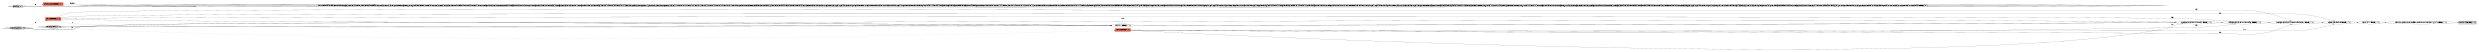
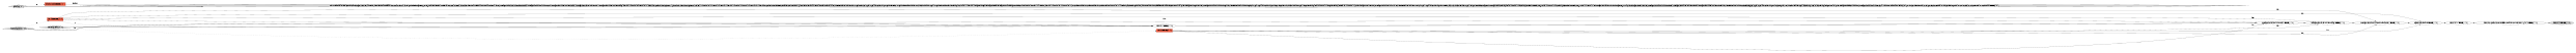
  digraph {
    fontname="Patrick Hand"
    rankdir=LR
    node [fillcolor=white fontname="Patrick Hand" shape=ellipse style=filled]
    edge [fontname="Patrick Hand" style=bold]
    n1 [label="JsonConfigProvider.bind(binder,\"druid.indexer.auditlog\",)@@@5@@@['1', '1', '0']"]
    n2 [label="JsonConfigProvider.bind(binder,\"druid.peon.taskActionClient.retry\",)@@@6@@@['1', '1', '0']"]
    n3 [label="configureTaskActionClient(binder)@@@7@@@['1', '1', '0']"]
    n4 [fillcolor=tomato label="final boolean standalone@@@2@@@['0', '0', '1']" shape=box]
    n5 [fillcolor=lightgray label="return ImmutableList.of(new Module(){@Override public void configure(Binder binder){if (standalone) {binder.bindConstant().annotatedWith(Names.named(\"serviceName\")).to(IndexingServiceSelectorConfig.DEFAULT_SERVICE_NAME)binder.bindConstant().annotatedWith(Names.named(\"servicePort\")).to(8090)binder.bindConstant().annotatedWith(Names.named(\"tlsServicePort\")).to(8290)}JsonConfigProvider.bind(binder,\"druid.coordinator.asOverlord\",)JsonConfigProvider.bind(binder,\"druid.indexer.queue\",)JsonConfigProvider.bind(binder,\"druid.indexer.tasklock\",)JsonConfigProvider.bind(binder,\"druid.indexer.task\",)JsonConfigProvider.bind(binder,\"druid.indexer.auditlog\",)binder.bind().in()binder.bind().to()binder.bind().to().in()binder.bind(new TypeLiteral<List<TaskLogStreamer>>(){}).toProvider(new ListProvider<TaskLogStreamer>().add().add()).in()binder.bind().to().in()binder.bind().in()binder.bind().in()binder.bind().in()binder.bind().in()binder.bind().in()binder.bind().to().in()binder.bind(new TypeLiteral<IndexTaskClientFactory<ParallelIndexSupervisorTaskClient>>(){}).toProvider(Providers.of(null))binder.bind().toProvider(Providers.of(null))PolyBind.createChoice(binder,\"druid.indexer.task.rowIngestionMeters.type\",Key.get(),Key.get())final MapBinder<String,RowIngestionMetersFactory> rowIngestionMetersHandlerProviderBinder = PolyBind.optionBinder(binder,Key.get())rowIngestionMetersHandlerProviderBinder.addBinding(\"dropwizard\").to().in()binder.bind().in()configureTaskStorage(binder)configureAutoscale(binder)configureRunners(binder)configureOverlordHelpers(binder)binder.bind().toProvider().in()if (standalone) {binder.bind().in()binder.bind().to().in()binder.bind().to().in()}Jerseys.addResource(binder,)Jerseys.addResource(binder,)Jerseys.addResource(binder,)binder.bind().to().in()if (standalone) {LifecycleModule.register(binder,)}bindAnnouncer(binder,,DiscoverySideEffectsProvider.builder(NodeType.OVERLORD).build())}private void configureTaskStorage(Binder binder){JsonConfigProvider.bind(binder,\"druid.indexer.storage\",)PolyBind.createChoice(binder,\"druid.indexer.storage.type\",Key.get(),Key.get())final MapBinder<String,TaskStorage> storageBinder = PolyBind.optionBinder(binder,Key.get())storageBinder.addBinding(\"local\").to()binder.bind().in()storageBinder.addBinding(\"metadata\").to().in()binder.bind().in()}private void configureRunners(Binder binder){JsonConfigProvider.bind(binder,\"druid.worker\",)PolyBind.createChoice(binder,\"druid.indexer.runner.type\",Key.get(),Key.get())final MapBinder<String,TaskRunnerFactory> biddy = PolyBind.optionBinder(binder,Key.get())IndexingServiceModuleHelper.configureTaskRunnerConfigs(binder)biddy.addBinding(\"local\").to()binder.bind().in()biddy.addBinding(RemoteTaskRunnerFactory.TYPE_NAME).to().in()binder.bind().in()biddy.addBinding(HttpRemoteTaskRunnerFactory.TYPE_NAME).to().in()binder.bind().in()JacksonConfigProvider.bind(binder,WorkerBehaviorConfig.CONFIG_KEY,,null)}private void configureAutoscale(Binder binder){JsonConfigProvider.bind(binder,\"druid.indexer.autoscale\",)JsonConfigProvider.bind(binder,\"druid.indexer.autoscale\",)JsonConfigProvider.bind(binder,\"druid.indexer.autoscale\",)PolyBind.createChoice(binder,\"druid.indexer.autoscale.strategy.type\",Key.get(),Key.get())final MapBinder<String,ProvisioningStrategy> biddy = PolyBind.optionBinder(binder,Key.get())biddy.addBinding(\"simple\").to()biddy.addBinding(\"pendingTaskBased\").to()}private void configureOverlordHelpers(Binder binder){JsonConfigProvider.bind(binder,\"druid.indexer.logs.kill\",)Multibinder.newSetBinder(binder,).addBinding().to()}},new IndexingServiceFirehoseModule(),new IndexingServiceInputSourceModule(),new IndexingServiceTaskLogsModule(),new SupervisorModule(),new LookupSerdeModule(),new SamplerModule())@@@3@@@['0', '0', '1']"]
    n6 [fillcolor=tomato label="Binder binder@@@2@@@['1', '0', '0']" shape=box]
    n7 [label="JsonConfigProvider.bind(binder,\"druid.indexer.task\",)@@@4@@@['1', '1', '0']"]
    n8 [label="binder.bind().in()@@@3@@@['1', '1', '0']"]
    n9 [label="binder.bind().to().in()@@@8@@@['1', '1', '0']"]
    n10 [fillcolor=tomato label="Binder binder@@@2@@@['0', '1', '0']" shape=box]
    n11 [label="binder.bind(new TypeLiteral<IndexTaskClientFactory<ParallelIndexSupervisorTaskClient>>(){}).to().in()@@@9@@@['1', '1', '0']"]
-   n12 [fillcolor=lightgray label="binder.bind().in()@@@12@@@['1', '1', '0']" shape=box]
+   n12 [fillcolor=lightgray label="binder.bind().in()@@@12@@@['1', '1', '0']"]
    n13 [fillcolor=lightgray label="bindTaskConfigAndClients['0', '1', '0']" shape=diamond]
    n14 [fillcolor=lightgray label="bindTaskConfigAndClients['1', '0', '0']" shape=diamond]
    n15 [fillcolor=lightgray label="getModules['0', '0', '1']" shape=diamond]
    n1 -> n2
    n2 -> n3
    n3 -> n9
    n4 -> n5 [label=standalone style=solid]
    n6 -> n1 [label=binder style=solid]
    n6 -> n2 [label=binder style=solid]
    n6 -> n3 [label=binder style=solid]
    n6 -> n7 [label=binder style=solid]
    n6 -> n8 [label=0 style=dashed]
    n7 -> n1
    n8 -> n7
    n9 -> n11
    n10 -> n1 [label=binder style=solid]
    n10 -> n2 [label=binder style=solid]
    n10 -> n3 [label=binder style=solid]
    n10 -> n7 [label=binder style=solid]
    n11 -> n12
    n13 -> n8
    n13 -> n10 [label=true style=dotted]
    n14 -> n6 [label=true style=dotted]
    n14 -> n8
    n15 -> n4 [label=true style=dotted]
    n15 -> n5
  }
